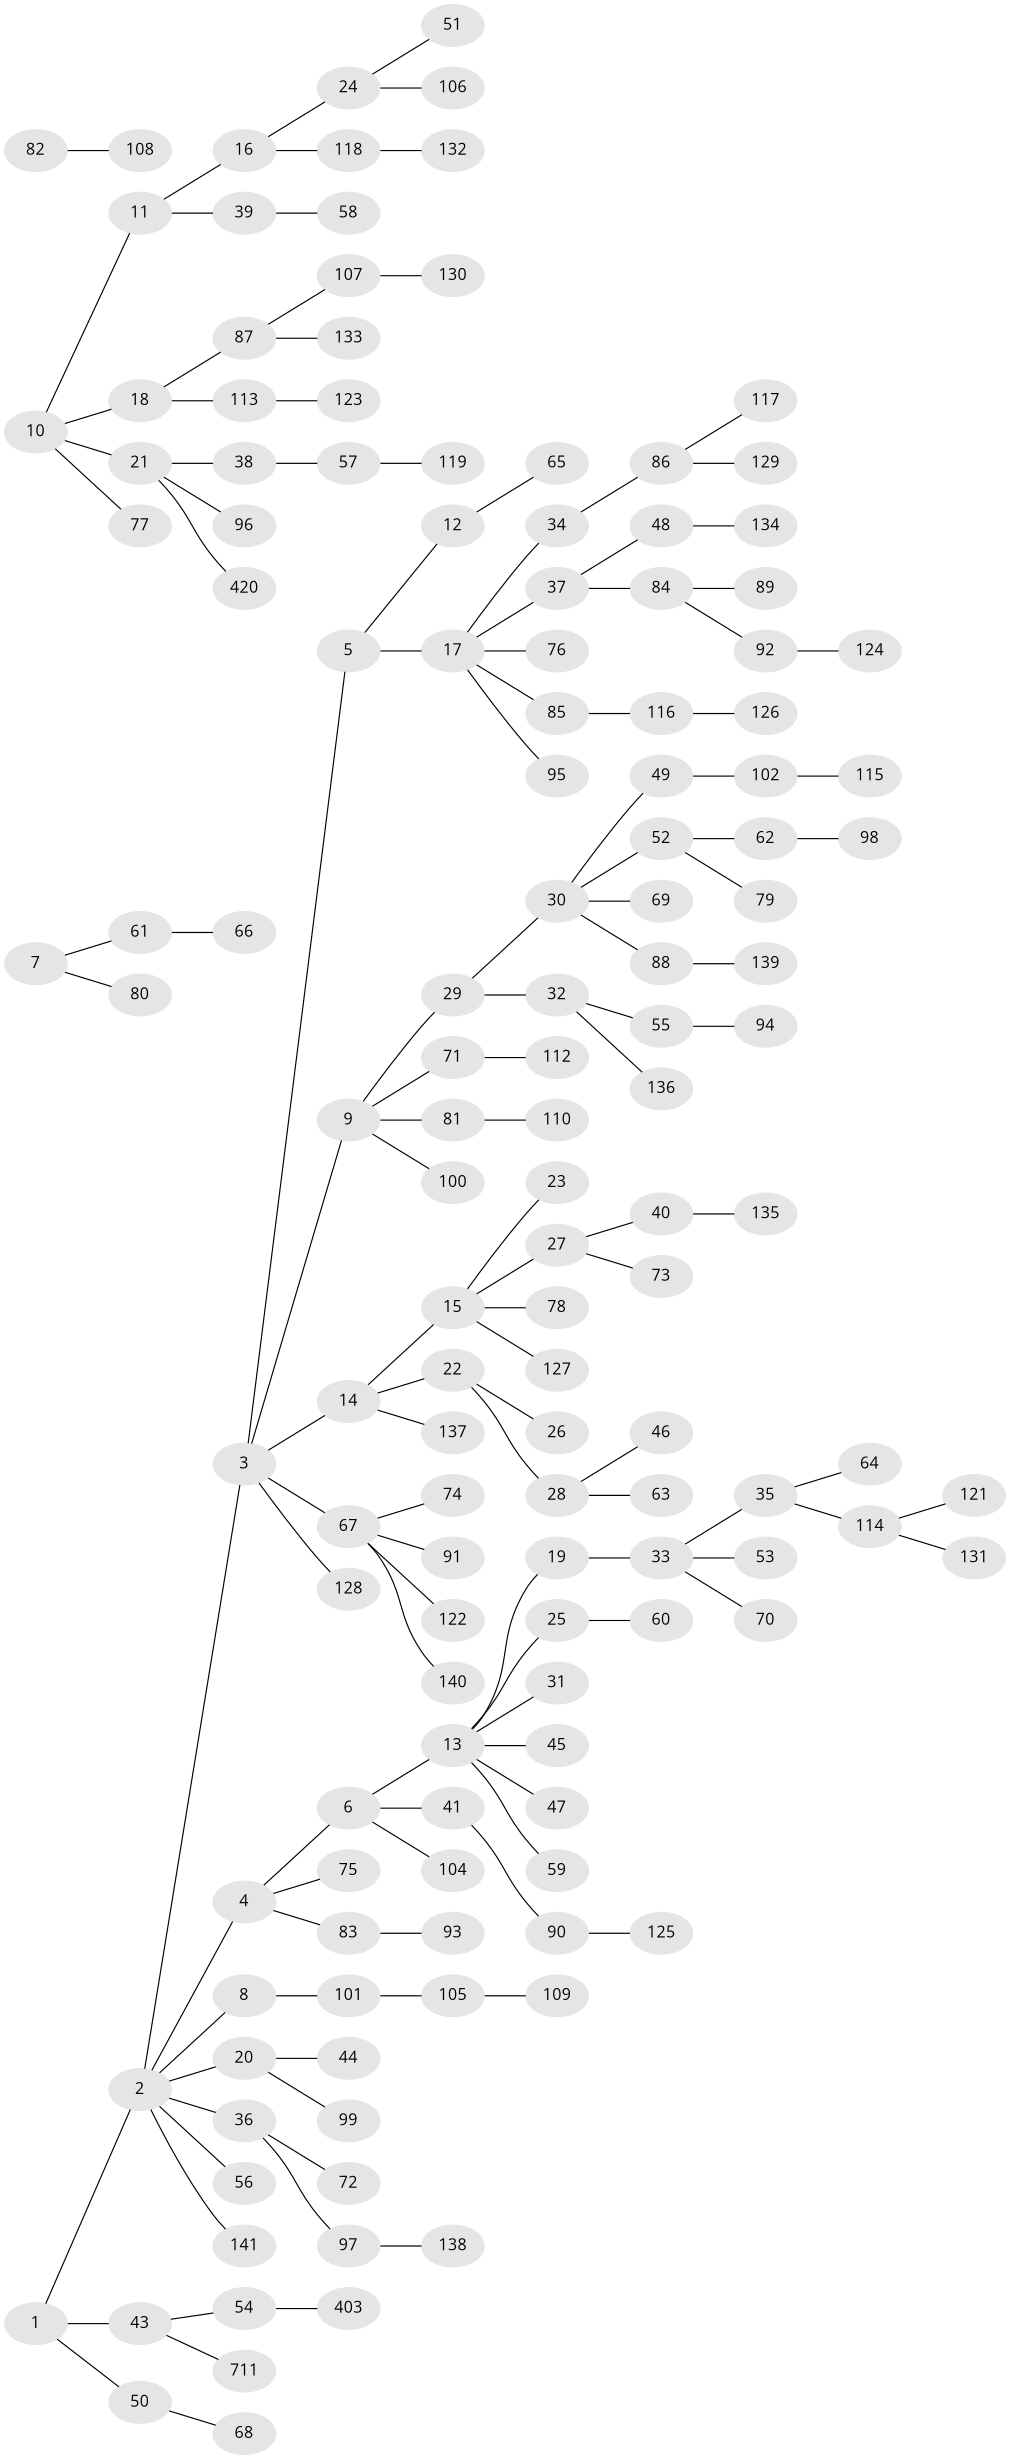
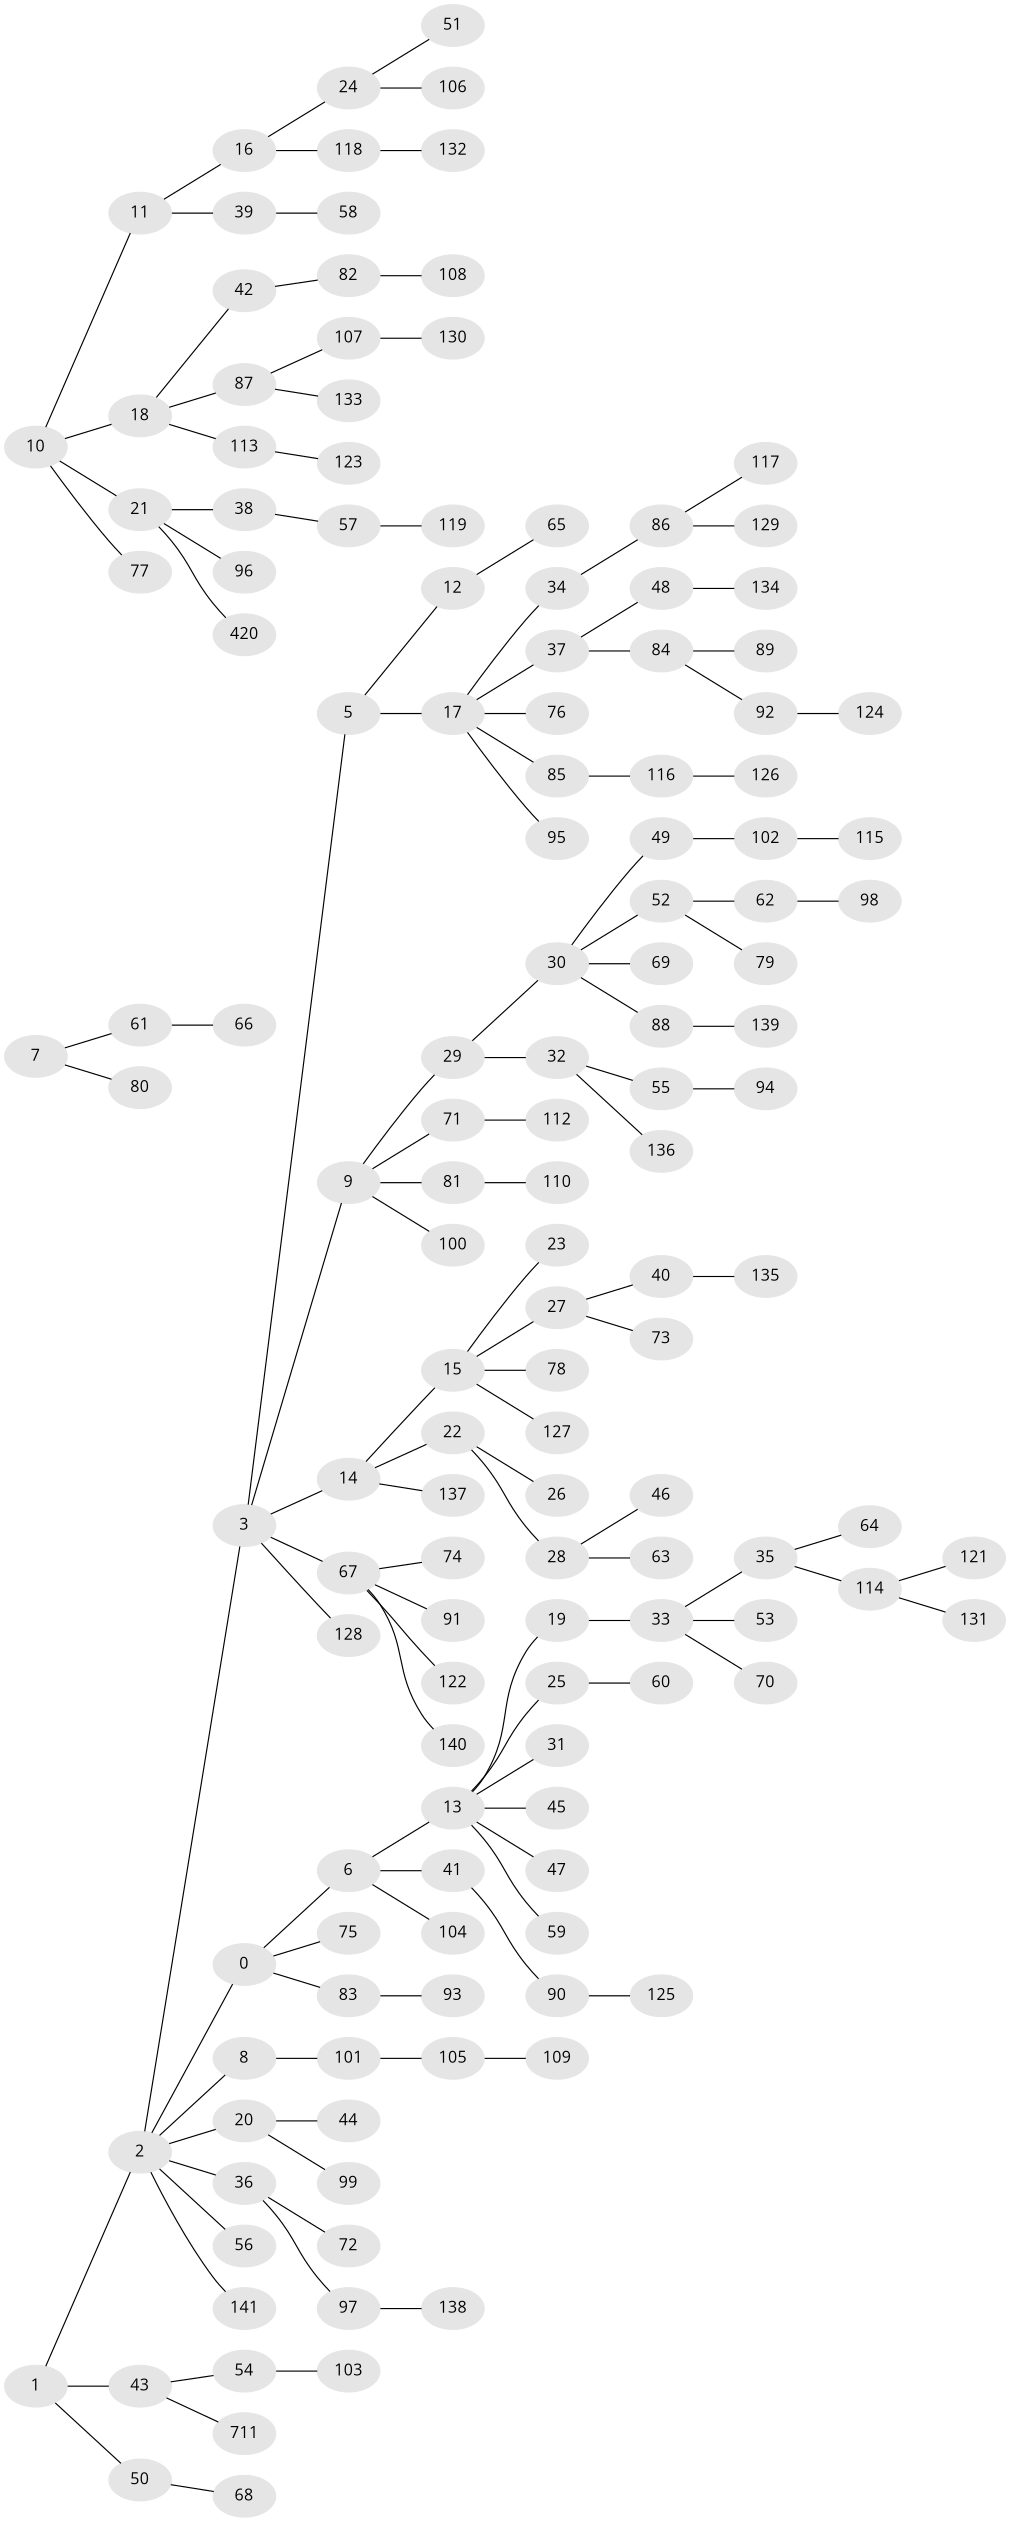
  graph {
    fontname="Open Sans"
    rankdir=LR
    node [color=gray90 fontname="Open Sans" style=filled]
    edge [fontname="Open Sans"]
    1
    2
    43
    50
    3
-   4
+   4 [label=0]
    8
    20
    36
    56
    141
    54
    n13 [label=711]
    68
    5
    9
    14
    67
    128
    6
    75
    83
    101
    44
    99
    72
    97
    12
    17
    29
    71
    81
    100
    15
    22
    137
    74
    91
    122
    140
    13
    41
    104
    93
    7
    61
    80
    65
    34
    37
    76
    85
    95
    19
    25
    31
    45
    47
    59
    90
    66
    10
    11
    18
    21
    77
    105
    30
    32
    112
    110
    16
    39
+   42
    87
    113
    38
    96
    n79 [label=420]
    24
    118
    58
    33
    60
    23
    27
    78
    127
    26
    28
    40
    73
    51
    106
    132
    86
    48
    84
    116
    126
    82
    107
    133
    123
    35
    53
    70
    57
    46
    63
    135
    49
    52
    69
    88
    55
    136
    102
    62
    79
    139
    94
    64
    114
    134
    117
    129
    121
    131
    138
    89
    92
    119
    125
    108
-   103 [label=403]
+   103
    115
    98
    124
    130
    109
    1 -- 2
    1 -- 43
    1 -- 50
    2 -- 3
    2 -- 4
    2 -- 8
    2 -- 20
    2 -- 36
    2 -- 56
    2 -- 141
    43 -- 54
    43 -- n13
    50 -- 68
    3 -- 5
    3 -- 9
    3 -- 14
    3 -- 67
    3 -- 128
    4 -- 6
    4 -- 75
    4 -- 83
    8 -- 101
    20 -- 44
    20 -- 99
    36 -- 72
    36 -- 97
    54 -- 103
    5 -- 12
    5 -- 17
    9 -- 29
    9 -- 71
    9 -- 81
    9 -- 100
    14 -- 15
    14 -- 22
    14 -- 137
    67 -- 74
    67 -- 91
    67 -- 122
    67 -- 140
    6 -- 13
    6 -- 41
    6 -- 104
    83 -- 93
    101 -- 105
    97 -- 138
    12 -- 65
    17 -- 34
    17 -- 37
    17 -- 76
    17 -- 85
    17 -- 95
    29 -- 30
    29 -- 32
    71 -- 112
    81 -- 110
    15 -- 23
    15 -- 27
    15 -- 78
    15 -- 127
    22 -- 26
    22 -- 28
    13 -- 19
    13 -- 25
    13 -- 31
    13 -- 45
    13 -- 47
    13 -- 59
    41 -- 90
    7 -- 61
    7 -- 80
    61 -- 66
    34 -- 86
    37 -- 48
    37 -- 84
    85 -- 116
    19 -- 33
    25 -- 60
    90 -- 125
    10 -- 11
    10 -- 18
    10 -- 21
    10 -- 77
    11 -- 16
    11 -- 39
+   18 -- 42
    18 -- 87
    18 -- 113
    21 -- 38
    21 -- 96
    21 -- n79
    105 -- 109
    30 -- 49
    30 -- 52
    30 -- 69
    30 -- 88
    32 -- 55
    32 -- 136
    16 -- 24
    16 -- 118
    39 -- 58
+   42 -- 82
    87 -- 107
    87 -- 133
    113 -- 123
    38 -- 57
    24 -- 51
    24 -- 106
    118 -- 132
    33 -- 35
    33 -- 53
    33 -- 70
    27 -- 40
    27 -- 73
    28 -- 46
    28 -- 63
    40 -- 135
    86 -- 117
    86 -- 129
    48 -- 134
    84 -- 89
    84 -- 92
    116 -- 126
    82 -- 108
    107 -- 130
    35 -- 64
    35 -- 114
    57 -- 119
    49 -- 102
    52 -- 62
    52 -- 79
    88 -- 139
    55 -- 94
    102 -- 115
    62 -- 98
    114 -- 121
    114 -- 131
    92 -- 124
  }
